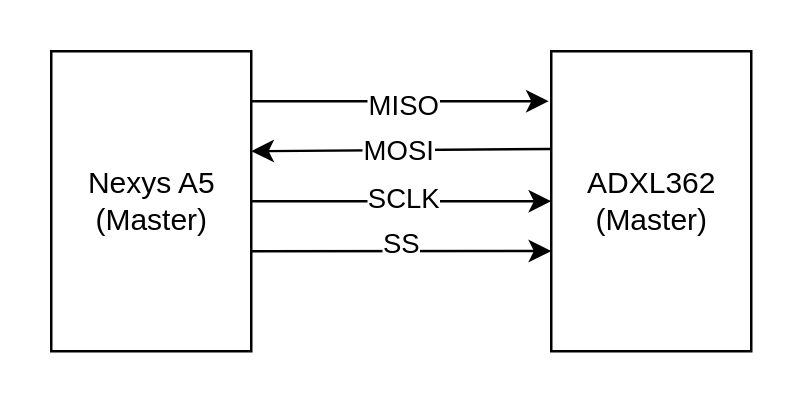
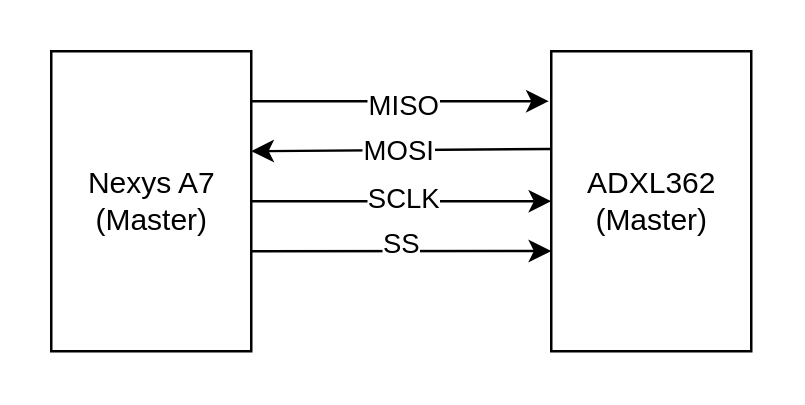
  <mxCell id="0" />
  <mxCell id="1" parent="0" />
  <mxCell id="2" style="edgeStyle=none;html=1;" parent="1" source="4" target="5" edge="1"><mxGeometry relative="1" as="geometry" /></mxCell>
  <mxCell id="3" value="SCLK" style="edgeLabel;html=1;align=center;verticalAlign=middle;resizable=0;points=[];" parent="2" vertex="1" connectable="0"><mxGeometry x="-0.083" y="2" relative="1" as="geometry"><mxPoint x="5" as="offset" /></mxGeometry></mxCell>
- <mxCell id="4" value="Nexys A5&lt;div&gt;(Master)&lt;/div&gt;" style="externalPins=0;recursiveResize=0;shadow=0;dashed=0;align=center;html=1;strokeWidth=1;shape=mxgraph.rtl.abstract.entity;container=1;collapsible=0;kind=sequential;drawPins=0;left=3;right=2;bottom=0;top=0;" parent="1" vertex="1"><mxGeometry x="20" y="20" width="80" height="120" as="geometry" /></mxCell>
+ <mxCell id="4" value="Nexys A7&lt;div&gt;(Master)&lt;/div&gt;" style="externalPins=0;recursiveResize=0;shadow=0;dashed=0;align=center;html=1;strokeWidth=1;shape=mxgraph.rtl.abstract.entity;container=1;collapsible=0;kind=sequential;drawPins=0;left=3;right=2;bottom=0;top=0;" parent="1" vertex="1"><mxGeometry x="20" y="20" width="80" height="120" as="geometry" /></mxCell>
  <mxCell id="5" value="ADXL362&lt;div&gt;(Master)&lt;/div&gt;" style="externalPins=0;recursiveResize=0;shadow=0;dashed=0;align=center;html=1;strokeWidth=1;shape=mxgraph.rtl.abstract.entity;container=1;collapsible=0;kind=sequential;drawPins=0;left=3;right=2;bottom=0;top=0;" parent="1" vertex="1"><mxGeometry x="220" y="20" width="80" height="120" as="geometry" /></mxCell>
  <mxCell id="6" style="edgeStyle=none;html=1;exitX=0;exitY=0;exitDx=80;exitDy=80;exitPerimeter=0;entryX=0;entryY=0.666;entryDx=0;entryDy=0;entryPerimeter=0;" parent="1" source="4" target="5" edge="1"><mxGeometry relative="1" as="geometry" /></mxCell>
  <mxCell id="7" value="SS" style="edgeLabel;html=1;align=center;verticalAlign=middle;resizable=0;points=[];" parent="6" vertex="1" connectable="0"><mxGeometry x="0.003" y="3" relative="1" as="geometry"><mxPoint as="offset" /></mxGeometry></mxCell>
  <mxCell id="8" style="edgeStyle=none;html=1;exitX=0;exitY=0;exitDx=80;exitDy=40;exitPerimeter=0;" parent="1" edge="1"><mxGeometry relative="1" as="geometry"><mxPoint x="100" y="40" as="sourcePoint" /><mxPoint x="219" y="40" as="targetPoint" /></mxGeometry></mxCell>
  <mxCell id="9" value="MISO" style="edgeLabel;html=1;align=center;verticalAlign=middle;resizable=0;points=[];" parent="8" vertex="1" connectable="0"><mxGeometry x="-0.325" y="-1" relative="1" as="geometry"><mxPoint x="20" as="offset" /></mxGeometry></mxCell>
  <mxCell id="10" style="edgeStyle=none;html=1;exitX=-0.004;exitY=0.326;exitDx=0;exitDy=0;exitPerimeter=0;entryX=0;entryY=0;entryDx=80;entryDy=40;entryPerimeter=0;" parent="1" source="5" target="4" edge="1"><mxGeometry relative="1" as="geometry" /></mxCell>
  <mxCell id="11" value="MOSI" style="edgeLabel;html=1;align=center;verticalAlign=middle;resizable=0;points=[];" parent="10" vertex="1" connectable="0"><mxGeometry x="0.016" relative="1" as="geometry"><mxPoint as="offset" /></mxGeometry></mxCell>
